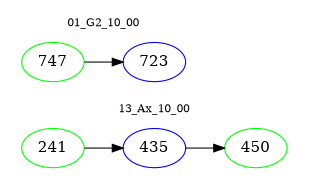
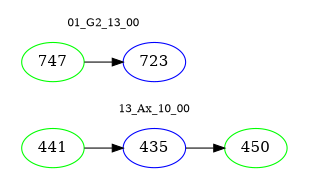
  digraph {
    rankdir=LR
    node [color=green]
    edge [color=black]
-   n1 [label=241]
+   n1 [label=441]
    n2 [color=blue label=435]
    n3 [label=450]
    n4 [label=747]
    n5 [color=blue label=723]
    subgraph cluster_1 {
      color=white
      fontsize=10
      label="13_Ax_10_00"
      n1
      n2
      n3
    }
    subgraph cluster_2 {
      color=white
      fontsize=10
-     label="01_G2_10_00"
+     label="01_G2_13_00"
      n4
      n5
    }
    n1 -> n2
    n2 -> n3
    n4 -> n5
  }
